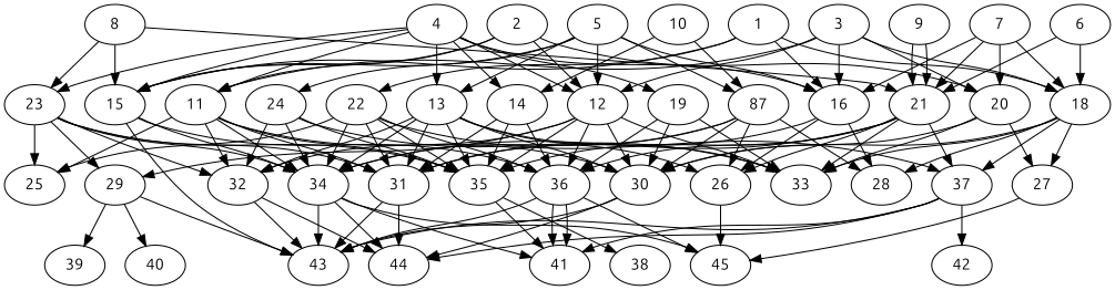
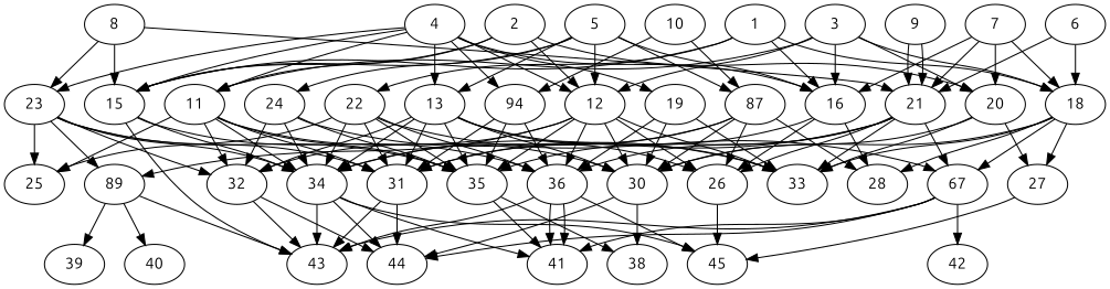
  digraph {
    fontname=Ubuntu
    node [alpha=0.02 fontname=Ubuntu]
    edge [fontname=Ubuntu]
    1 [alpha=0.18 expect_size=21307392]
    15 [alpha=0.12 expect_size=13335552]
    16 [alpha=0.10 expect_size=35334144]
    18 [expect_size=30187520]
    22 [expect_size=51573760]
    34 [alpha=0.11 expect_size=13639680]
    36 [alpha=0.08 expect_size=48176128]
    43 [alpha=0.04 expect_size=49483776]
    31 [expect_size=12253184]
    26 [alpha=0.08 expect_size=43024384]
    28 [alpha=0.19 expect_size=23754752]
    30 [alpha=0.19 expect_size=29971456]
    33 [alpha=0.03 expect_size=42206208]
    27 [alpha=0.08 expect_size=19384320]
-   37 [alpha=0.15 expect_size=19098624]
+   37 [alpha=0.15 expect_size=19098624 label=67]
    25 [alpha=0.12 expect_size=15646720]
    35 [alpha=0.03 expect_size=20450304]
    44 [alpha=0.16 expect_size=8441856]
    45 [alpha=0.13 expect_size=34487296]
    41 [alpha=0.06 expect_size=7667712]
    42 [alpha=0.18 expect_size=11609088]
    38 [alpha=0.13 expect_size=37665792]
    2 [alpha=0.01 expect_size=35258368]
    11 [expect_size=37640192]
    12 [alpha=0.14 expect_size=32037888]
    20 [alpha=0.12 expect_size=26021888]
    32 [alpha=0.16 expect_size=37782528]
-   29 [alpha=0.09 expect_size=27688960]
+   29 [alpha=0.09 expect_size=27688960 label=89]
    39 [alpha=0.19 expect_size=35982336]
    40 [alpha=0.13 expect_size=10863616]
    3 [alpha=0.10 expect_size=40545280]
    4 [expect_size=26423296]
    13 [alpha=0.12 expect_size=33950720]
-   14 [alpha=0.18 expect_size=9688064]
+   14 [alpha=0.18 expect_size=9688064 label=94]
    19 [alpha=0.01 expect_size=23494656]
    23 [alpha=0.08 expect_size=38414336]
    5 [alpha=0.09 expect_size=37966848]
    n38 [expect_size=11980800 label=87]
    24 [alpha=0.03 expect_size=20471808]
    6 [alpha=0.10 expect_size=21895168]
    21 [alpha=0.11 expect_size=47179776]
    7 [alpha=0.08 expect_size=15319040]
    8 [alpha=0.17 expect_size=31718400]
    9 [alpha=0.01 expect_size=49243136]
    10 [alpha=0.09 expect_size=50603008]
    1 -> 15
    1 -> 16
    1 -> 18
    1 -> 22
    15 -> 34
    15 -> 36
    15 -> 43
    16 -> 31
    16 -> 26
    16 -> 28
    18 -> 28
    18 -> 30
    18 -> 33
    18 -> 27
    18 -> 37
    22 -> 34
    22 -> 36
    22 -> 31
    22 -> 37
    22 -> 25
    22 -> 35
    34 -> 43
    34 -> 44
    34 -> 45
    34 -> 41
    36 -> 43
    36 -> 45
    36 -> 41
    36 -> 41
    31 -> 43
    31 -> 44
    26 -> 45
-   30 -> 43
+   30 -> 38
    30 -> 44
    27 -> 45
    37 -> 43
    37 -> 44
    37 -> 41
    37 -> 42
    35 -> 41
    35 -> 38
    2 -> 15
    2 -> 11
    2 -> 12
    2 -> 20
    11 -> 34
    11 -> 31
    11 -> 30
    11 -> 25
    11 -> 35
    11 -> 32
    12 -> 36
+   12 -> 26
    12 -> 30
    12 -> 33
    12 -> 35
    12 -> 32
    12 -> 29
    20 -> 30
    20 -> 33
    20 -> 27
    32 -> 43
    32 -> 44
    29 -> 43
    29 -> 39
    29 -> 40
    3 -> 16
    3 -> 18
    3 -> 11
    3 -> 12
    3 -> 20
    4 -> 15
    4 -> 16
    4 -> 11
    4 -> 12
    4 -> 13
    4 -> 14
    4 -> 19
    4 -> 23
    13 -> 34
    13 -> 31
    13 -> 26
    13 -> 30
    13 -> 33
    13 -> 35
    13 -> 32
    14 -> 36
    14 -> 31
    14 -> 35
    19 -> 36
    19 -> 30
    19 -> 33
    23 -> 34
    23 -> 31
    23 -> 25
    23 -> 35
    23 -> 32
    23 -> 29
    5 -> 15
    5 -> 16
    5 -> 12
    5 -> 13
    5 -> n38
    5 -> 24
    n38 -> 34
    n38 -> 31
    n38 -> 26
    n38 -> 28
    n38 -> 30
    24 -> 34
    24 -> 33
    24 -> 35
    24 -> 32
    6 -> 18
    6 -> 21
    21 -> 34
    21 -> 36
    21 -> 26
    21 -> 33
    21 -> 37
    21 -> 35
    7 -> 16
    7 -> 18
    7 -> 20
    7 -> 21
    8 -> 15
    8 -> 23
    8 -> 21
    9 -> 21
    9 -> 21
    10 -> 14
    10 -> n38
  }
